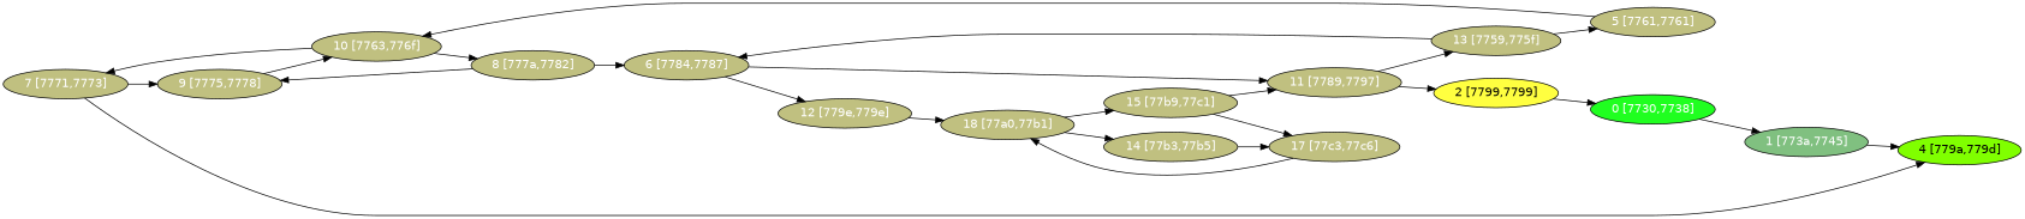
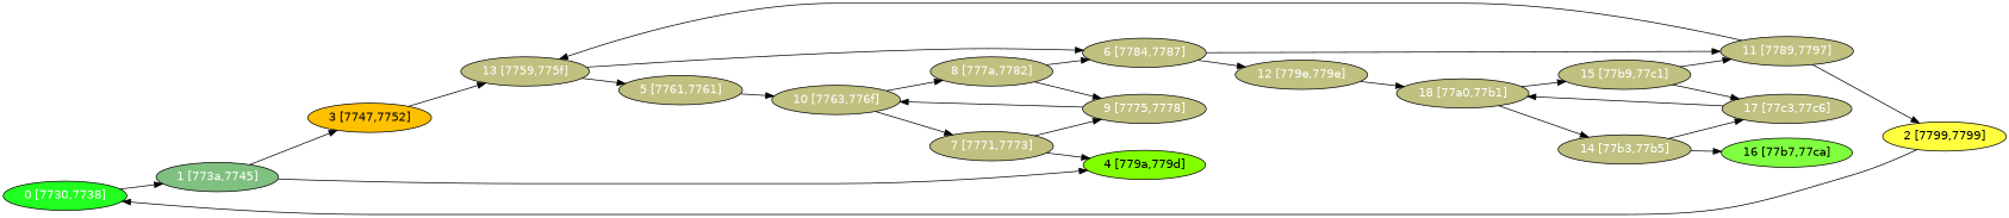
  digraph {
    fontname="DejaVu Sans"
    rankdir=LR
    node [fillcolor="#C0C080" fontcolor="#ffffff" fontname="DejaVu Sans" shape=oval style=filled]
    edge [fontname="DejaVu Sans"]
    n1 [fillcolor="#20FF20" label="0 [7730,7738]"]
    n2 [fillcolor="#80C080" label="1 [773a,7745]"]
+   n3 [fillcolor="#FFC000" fontcolor="#000000" label="3 [7747,7752]"]
    n4 [fillcolor="#80FF00" fontcolor="#000000" label="4 [779a,779d]"]
    n5 [fillcolor="#FFFF40" fontcolor="#000000" label="2 [7799,7799]"]
    n6 [label="13 [7759,775f]"]
    n7 [label="5 [7761,7761]"]
    n8 [label="6 [7784,7787]"]
    n9 [label="10 [7763,776f]"]
    n10 [label="7 [7771,7773]"]
    n11 [label="8 [777a,7782]"]
    n12 [label="11 [7789,7797]"]
    n13 [label="12 [779e,779e]"]
    n14 [label="18 [77a0,77b1]"]
    n15 [label="9 [7775,7778]"]
    n16 [label="14 [77b3,77b5]"]
    n17 [label="15 [77b9,77c1]"]
+   n18 [fillcolor="#80FF40" fontcolor="#000000" label="16 [77b7,77ca]"]
    n19 [label="17 [77c3,77c6]"]
    n1 -> n2
+   n2 -> n3
    n2 -> n4
+   n3 -> n6
    n5 -> n1
    n6 -> n7
    n6 -> n8
    n7 -> n9
    n8 -> n12
    n8 -> n13
    n9 -> n10
    n9 -> n11
    n10 -> n4
    n10 -> n15
    n11 -> n8
    n11 -> n15
    n12 -> n5
    n12 -> n6
    n13 -> n14
    n14 -> n16
    n14 -> n17
    n15 -> n9
+   n16 -> n18
    n16 -> n19
    n17 -> n12
    n17 -> n19
    n19 -> n14
  }
